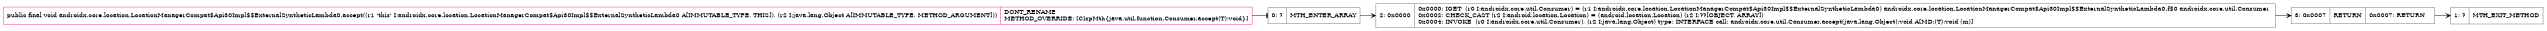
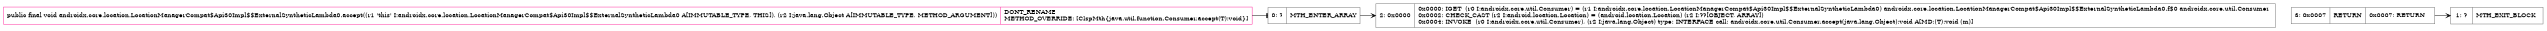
  digraph {
    rankdir=LR
    node [color=gray40 shape=record]
    edge [arrowhead=vee]
    n1 [label="{0\:\ ?|MTH_ENTER_ARRAY\l}"]
    n2 [label="{2\:\ 0x0000|0x0000: IGET  (r0 I:androidx.core.util.Consumer) = (r1 I:androidx.core.location.LocationManagerCompat$Api30Impl$$ExternalSyntheticLambda0) androidx.core.location.LocationManagerCompat$Api30Impl$$ExternalSyntheticLambda0.f$0 androidx.core.util.Consumer \l0x0002: CHECK_CAST (r2 I:android.location.Location) = (android.location.Location) (r2 I:??[OBJECT, ARRAY]) \l0x0004: INVOKE  (r0 I:androidx.core.util.Consumer), (r2 I:java.lang.Object) type: INTERFACE call: androidx.core.util.Consumer.accept(java.lang.Object):void A[MD:(T):void (m)]\l}"]
    n3 [label="{3\:\ 0x0007|RETURN\l|0x0007: RETURN   \l}"]
-   n4 [label="{1\:\ ?|MTH_EXIT_METHOD\l}"]
+   n4 [label="{1\:\ ?|MTH_EXIT_BLOCK\l}"]
    n5 [color=deeppink label="{public final void androidx.core.location.LocationManagerCompat$Api30Impl$$ExternalSyntheticLambda0.accept((r1 'this' I:androidx.core.location.LocationManagerCompat$Api30Impl$$ExternalSyntheticLambda0 A[IMMUTABLE_TYPE, THIS]), (r2 I:java.lang.Object A[IMMUTABLE_TYPE, METHOD_ARGUMENT]))  | DONT_RENAME\lMETHOD_OVERRIDE: [ClspMth\{java.util.function.Consumer.accept(T):void\}]\l}"]
    n1 -> n2
-   n2 -> n3
    n3 -> n4
    n5 -> n1 [arrowhead=tee]
  }
